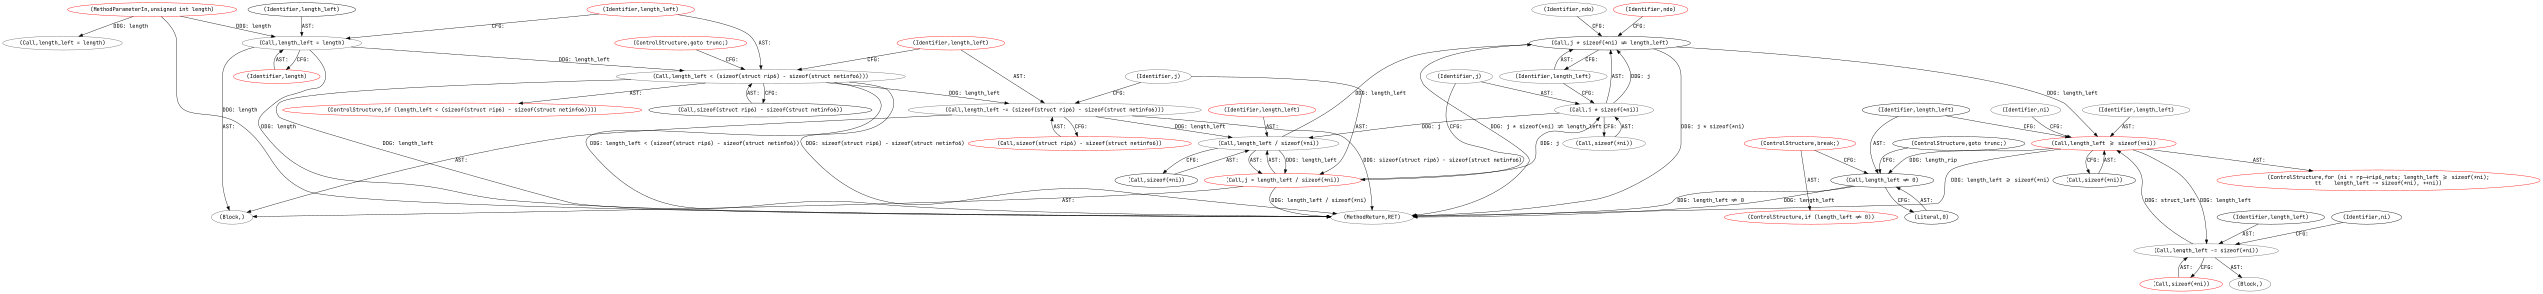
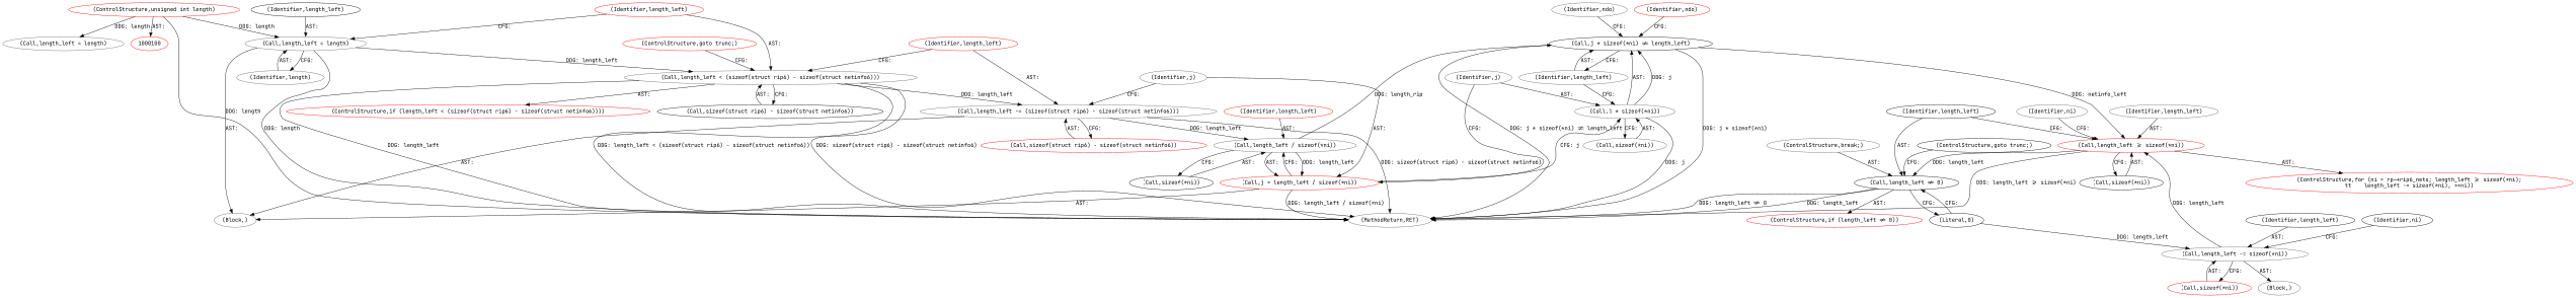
  digraph {
    fontname="JetBrains Mono"
    node [color=gray40 fontname="JetBrains Mono"]
    edge [fontname="JetBrains Mono"]
    n1 [color=red label="(Call,length_left >= sizeof(*ni))"]
    n2 [label="(Call,length_left -= sizeof(*ni))"]
    n3 [color=black label="(Call,length_left != 0)"]
    n4 [color=red label="(ControlStructure,for (ni = rp->rip6_nets; length_left >= sizeof(*ni);\n\t\t    length_left -= sizeof(*ni), ++ni))"]
    n5 [label="(MethodReturn,RET)"]
    n6 [color=black label="(Call,sizeof(*ni))"]
    n7 [color=red label="(Call,sizeof(*ni))"]
    n8 [label="(Block,)"]
    n9 [color=red label="(ControlStructure,if (length_left != 0))"]
    n10 [color=black label="(Literal,0)"]
    n11 [color=black label="(Call,j * sizeof(*ni) != length_left)"]
    n12 [label="(Identifier,length_left)"]
    n13 [label="(Call,j * sizeof(*ni))"]
    n14 [label="(Call,sizeof(*ni))"]
    n15 [color=red label="(Call,j = length_left / sizeof(*ni))"]
    n16 [label="(Call,length_left / sizeof(*ni))"]
    n17 [label="(Block,)"]
    n18 [color=black label="(Call,sizeof(*ni))"]
    n19 [label="(Call,length_left -= (sizeof(struct rip6) - sizeof(struct netinfo6)))"]
    n20 [color=red label="(Call,sizeof(struct rip6) - sizeof(struct netinfo6))"]
    n21 [label="(Call,length_left < (sizeof(struct rip6) - sizeof(struct netinfo6)))"]
    n22 [color=red label="(ControlStructure,if (length_left < (sizeof(struct rip6) - sizeof(struct netinfo6))))"]
    n23 [color=black label="(Call,sizeof(struct rip6) - sizeof(struct netinfo6))"]
    n24 [label="(Call,length_left = length)"]
-   n25 [color=red label="(Identifier,length)"]
-   n26 [color=red label="(MethodParameterIn,unsigned int length)"]
+   n25 [label="(Identifier,length)"]
+   n26 [color=red label="(ControlStructure,unsigned int length)"]
    n27 [label="(Call,length_left = length)"]
+   1000100 [color=red]
    n29 [label="(Identifier,j)"]
    n30 [color=black label="(Identifier,length_left)"]
    n31 [label="(Identifier,length_left)"]
    n32 [color=black label="(Identifier,length_left)"]
-   n33 [color=red label="(ControlStructure,break;)"]
+   n33 [label="(ControlStructure,break;)"]
    n34 [color=red label="(Identifier,length_left)"]
    n35 [color=black label="(Identifier,ni)"]
    n36 [color=red label="(Identifier,ndo)"]
    n37 [label="(Identifier,ni)"]
    n38 [color=black label="(Identifier,length_left)"]
    n39 [label="(Identifier,ndo)"]
    n40 [color=red label="(ControlStructure,goto trunc;)"]
    n41 [color=red label="(Identifier,length_left)"]
    n42 [label="(Identifier,j)"]
    n43 [color=black label="(ControlStructure,goto trunc;)"]
    n44 [color=red label="(Identifier,length_left)"]
-   n1 -> n2 [label="DDG: length_left"]
-   n1 -> n3 [label="DDG: length_rip"]
+   n10 -> n2 [label="DDG: length_left"]
+   n1 -> n3 [label="DDG: length_left"]
    n1 -> n4 [label="AST: "]
    n1 -> n5 [label="DDG: length_left >= sizeof(*ni)"]
    n1 -> n6 [label="CFG: "]
-   n2 -> n1 [label="DDG: struct_left"]
+   n2 -> n1 [label="DDG: length_left"]
    n2 -> n7 [label="CFG: "]
    n2 -> n8 [label="AST: "]
    n3 -> n5 [label="DDG: length_left"]
    n3 -> n5 [label="DDG: length_left != 0"]
-   n33 -> n9 [label="AST: "]
+   n3 -> n9 [label="AST: "]
    n3 -> n10 [label="CFG: "]
    n6 -> n1 [label="AST: "]
    n7 -> n2 [label="AST: "]
-   n10 -> n3 [label="AST: "]
-   n11 -> n1 [label="DDG: length_left"]
+   n10 -> n3 [label="CFG: "]
+   n11 -> n1 [label="DDG: netinfo_left"]
    n11 -> n5 [label="DDG: j * sizeof(*ni) != length_left"]
    n11 -> n5 [label="DDG: j * sizeof(*ni)"]
    n11 -> n12 [label="CFG: "]
    n12 -> n11 [label="AST: "]
    n12 -> n13 [label="CFG: "]
-   n13 -> n16 [label="DDG: j"]
+   n13 -> n5 [label="DDG: j"]
    n13 -> n11 [label="AST: "]
    n13 -> n11 [label="DDG: j"]
    n13 -> n14 [label="CFG: "]
    n14 -> n13 [label="AST: "]
    n15 -> n5 [label="DDG: length_left / sizeof(*ni)"]
-   n15 -> n13 [label="DDG: j"]
-   n15 -> n16 [label="AST: "]
+   n15 -> n13 [label="CFG: j"]
+   n15 -> n16 [label="CFG: "]
    n15 -> n17 [label="AST: "]
-   n16 -> n11 [label="DDG: length_left"]
+   n16 -> n11 [label="DDG: length_rip"]
    n16 -> n15 [label="AST: "]
    n16 -> n15 [label="DDG: length_left"]
    n16 -> n18 [label="CFG: "]
    n18 -> n16 [label="AST: "]
    n19 -> n5 [label="DDG: sizeof(struct rip6) - sizeof(struct netinfo6)"]
    n19 -> n16 [label="DDG: length_left"]
    n19 -> n17 [label="AST: "]
    n19 -> n20 [label="CFG: "]
    n20 -> n19 [label="AST: "]
    n21 -> n5 [label="DDG: sizeof(struct rip6) - sizeof(struct netinfo6)"]
    n21 -> n5 [label="DDG: length_left"]
    n21 -> n5 [label="DDG: length_left < (sizeof(struct rip6) - sizeof(struct netinfo6))"]
    n21 -> n19 [label="DDG: length_left"]
    n21 -> n22 [label="AST: "]
    n21 -> n23 [label="CFG: "]
    n23 -> n21 [label="AST: "]
    n24 -> n5 [label="DDG: length"]
    n24 -> n17 [label="AST: "]
    n24 -> n21 [label="DDG: length_left"]
    n24 -> n25 [label="CFG: "]
    n25 -> n24 [label="AST: "]
    n26 -> n5 [label="DDG: length"]
    n26 -> n24 [label="DDG: length"]
    n26 -> n27 [label="DDG: length"]
+   n26 -> 1000100 [label="AST: "]
    n29 -> n13 [label="AST: "]
    n29 -> n15 [label="CFG: "]
    n30 -> n24 [label="AST: "]
    n31 -> n1 [label="AST: "]
    n32 -> n2 [label="AST: "]
-   n33 -> n3 [label="CFG: "]
+   n33 -> n3 [label="AST: "]
    n34 -> n16 [label="AST: "]
    n35 -> n2 [label="CFG: "]
    n36 -> n11 [label="CFG: "]
    n37 -> n1 [label="CFG: "]
    n38 -> n1 [label="CFG: "]
    n38 -> n3 [label="AST: "]
    n39 -> n11 [label="CFG: "]
    n40 -> n21 [label="CFG: "]
    n41 -> n21 [label="AST: "]
    n41 -> n24 [label="CFG: "]
    n42 -> n15 [label="AST: "]
    n42 -> n19 [label="CFG: "]
    n43 -> n3 [label="CFG: "]
    n44 -> n19 [label="AST: "]
    n44 -> n21 [label="CFG: "]
  }
